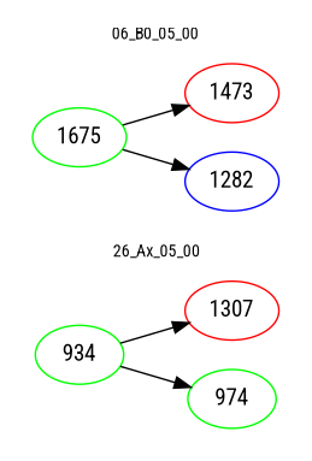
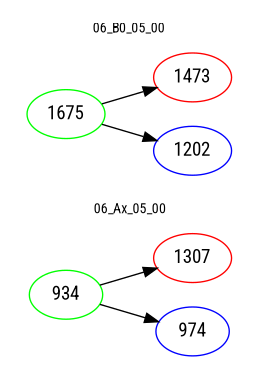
  digraph {
    fontname="Roboto Condensed"
    rankdir=LR
    node [color=green fontname="Roboto Condensed"]
    edge [color=black fontname="Roboto Condensed"]
    n1 [label=934]
-   n2 [label=974]
+   n2 [color=blue label=974]
    n3 [color=red label=1307]
    n4 [label=1675]
-   n5 [color=blue label=1282]
+   n5 [color=blue label=1202]
    n6 [color=red label=1473]
    subgraph cluster_1 {
      color=white
      fontsize=10
-     label="26_Ax_05_00"
+     label="06_Ax_05_00"
      n1
      n2
      n3
    }
    subgraph cluster_2 {
      color=white
      fontsize=10
      label="06_B0_05_00"
      n4
      n5
      n6
    }
    n1 -> n2
    n1 -> n3
    n4 -> n5
    n4 -> n6
  }
